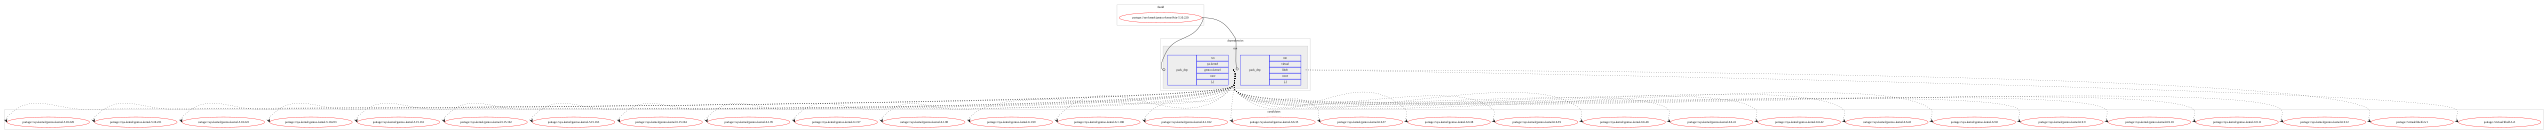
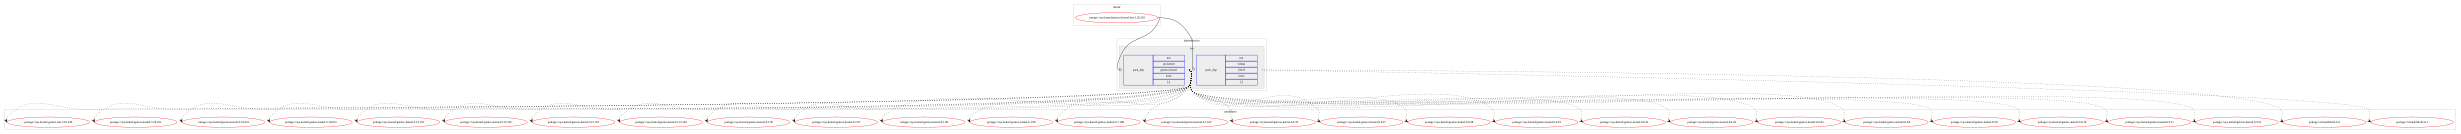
  digraph {
    compound=true
    concentrate=true
    fontname="Liberation Serif"
    fontsize=10
    newrank=true
    rankdir=TB
    ranksep=1.5
    node [color=red fontname="Liberation Serif" fontsize=10]
    edge [arrowhead=vee fontname="Liberation Serif" headport=w style=dotted tailport=e weight=100]
    n1 [label="portage://sys-kernel/gentoo-kernel-bin-5.10.220" width=4]
    n2 [color=blue label=<<TABLE BORDER="0" CELLBORDER="1" CELLSPACING="0" CELLPADDING="4" WIDTH="220"><TR><TD ROWSPAN="6" CELLPADDING="30">pack_dep</TD></TR><TR><TD WIDTH="110">run</TD></TR><TR><TD>virtual</TD></TR><TR><TD>libelf</TD></TR><TR><TD>none</TD></TR><TR><TD>[,,]</TD></TR></TABLE>> shape=none]
    n3 [color=blue label=<<TABLE BORDER="0" CELLBORDER="1" CELLSPACING="0" CELLPADDING="4" WIDTH="220"><TR><TD ROWSPAN="6" CELLPADDING="30">pack_dep</TD></TR><TR><TD WIDTH="110">run</TD></TR><TR><TD>sys-kernel</TD></TR><TR><TD>gentoo-kernel</TD></TR><TR><TD>none</TD></TR><TR><TD>[,,]</TD></TR></TABLE>> shape=none]
    n4 [label="portage://virtual/libelf-3-r1" width=4]
    n5 [label="portage://virtual/libelf-2-r1" width=4]
    n6 [label="portage://sys-kernel/gentoo-kernel-6.9.12" width=4]
    n7 [label="portage://sys-kernel/gentoo-kernel-6.9.11" width=4]
    n8 [label="portage://sys-kernel/gentoo-kernel-6.9.10" width=4]
    n9 [label="portage://sys-kernel/gentoo-kernel-6.9.9" width=4]
    n10 [label="portage://sys-kernel/gentoo-kernel-6.9.8" width=4]
    n11 [label="portage://sys-kernel/gentoo-kernel-6.6.43" width=4]
    n12 [label="portage://sys-kernel/gentoo-kernel-6.6.42" width=4]
    n13 [label="portage://sys-kernel/gentoo-kernel-6.6.41" width=4]
-   n14 [label="portage://sys-kernel/gentoo-kernel-6.6.40" width=4]
    n15 [label="portage://sys-kernel/gentoo-kernel-6.6.39" width=4]
    n16 [label="portage://sys-kernel/gentoo-kernel-6.6.38" width=4]
    n17 [label="portage://sys-kernel/gentoo-kernel-6.6.37" width=4]
    n18 [label="portage://sys-kernel/gentoo-kernel-6.6.35" width=4]
    n19 [label="portage://sys-kernel/gentoo-kernel-6.1.102" width=4]
    n20 [label="portage://sys-kernel/gentoo-kernel-6.1.100" width=4]
    n21 [label="portage://sys-kernel/gentoo-kernel-6.1.99" width=4]
    n22 [label="portage://sys-kernel/gentoo-kernel-6.1.98" width=4]
    n23 [label="portage://sys-kernel/gentoo-kernel-6.1.97" width=4]
    n24 [label="portage://sys-kernel/gentoo-kernel-6.1.95" width=4]
    n25 [label="portage://sys-kernel/gentoo-kernel-5.15.164" width=4]
    n26 [label="portage://sys-kernel/gentoo-kernel-5.15.163" width=4]
    n27 [label="portage://sys-kernel/gentoo-kernel-5.15.162" width=4]
    n28 [label="portage://sys-kernel/gentoo-kernel-5.15.161" width=4]
    n29 [label="portage://sys-kernel/gentoo-kernel-5.10.223" width=4]
    n30 [label="portage://sys-kernel/gentoo-kernel-5.10.222" width=4]
    n31 [label="portage://sys-kernel/gentoo-kernel-5.10.221" width=4]
-   n32 [label="portage://sys-kernel/gentoo-kernel-5.10.220" width=4]
+   n32 [label="portage://sys-kernel/gentoo-run-5.10.220" width=4]
    subgraph cluster_1 {
      color=gray
      label=<<i>ebuild</i>>
      n1
    }
    subgraph cluster_2 {
      color=gray
      label=<<i>dependencies</i>>
      subgraph cluster_3 {
        color=gray
        fillcolor="#eeeeee"
        label=<<i>compile</i>>
        style=filled
      }
      subgraph cluster_4 {
        color=gray
        fillcolor="#eeeeee"
        label=<<i>compile and run</i>>
        style=filled
      }
      subgraph cluster_5 {
        color=gray
        fillcolor="#eeeeee"
        label=<<i>run</i>>
        style=filled
        subgraph sub_6 {
          color=gray
          fillcolor="#eeeeee"
          label=<<i>run</i>>
          style=filled
          n2
        }
        subgraph sub_7 {
          color=gray
          fillcolor="#eeeeee"
          label=<<i>run</i>>
          style=filled
          n3
        }
      }
    }
    subgraph cluster_8 {
      color=gray
      label=<<i>candidates</i>>
      rank=same
      subgraph sub_9 {
        color=black
        label=<<i>candidates</i>>
        nodesep=1
        rank=same
        n4
        n5
      }
      subgraph sub_10 {
        color=black
        label=<<i>candidates</i>>
        nodesep=1
        rank=same
        n6
        n7
        n8
        n9
        n10
        n11
        n12
        n13
-       n14
        n15
        n16
        n17
        n18
        n19
        n20
        n21
        n22
        n23
        n24
        n25
        n26
        n27
        n28
        n29
        n30
        n31
        n32
      }
    }
    n1 -> n2 [arrowhead=odot style=solid weight=20]
    n1 -> n3 [arrowhead=odot style=solid weight=20]
    n2 -> n4
    n2 -> n5
    n3 -> n6
    n3 -> n7
    n3 -> n8
    n3 -> n9
    n3 -> n10
    n3 -> n11
    n3 -> n12
    n3 -> n13
-   n3 -> n14
    n3 -> n15
    n3 -> n16
    n3 -> n17
    n3 -> n18
    n3 -> n19
    n3 -> n20
    n3 -> n21
    n3 -> n22
    n3 -> n23
    n3 -> n24
    n3 -> n25
    n3 -> n26
    n3 -> n27
    n3 -> n28
    n3 -> n29
    n3 -> n30
    n3 -> n31
    n3 -> n32
  }
